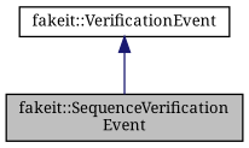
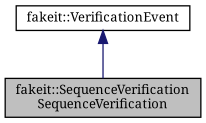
  digraph {
    fontname="Noto Serif"
    node [color=black fontname="Noto Serif" fontsize=10 shape=record style=filled]
-   n1 [fillcolor=grey75 fontcolor=black height=0.2 label="fakeit::SequenceVerification\lEvent" width=0.4]
+   n1 [fillcolor=grey75 fontcolor=black height=0.2 label="fakeit::SequenceVerification\lSequenceVerification" width=0.4]
    n2 [fillcolor=white height=0.2 label="fakeit::VerificationEvent" width=0.4]
    n2 -> n1 [color=midnightblue dir=back fontname="Noto Serif" fontsize=10 labelfontname=Helvetica labelfontsize=10 style=solid]
  }
